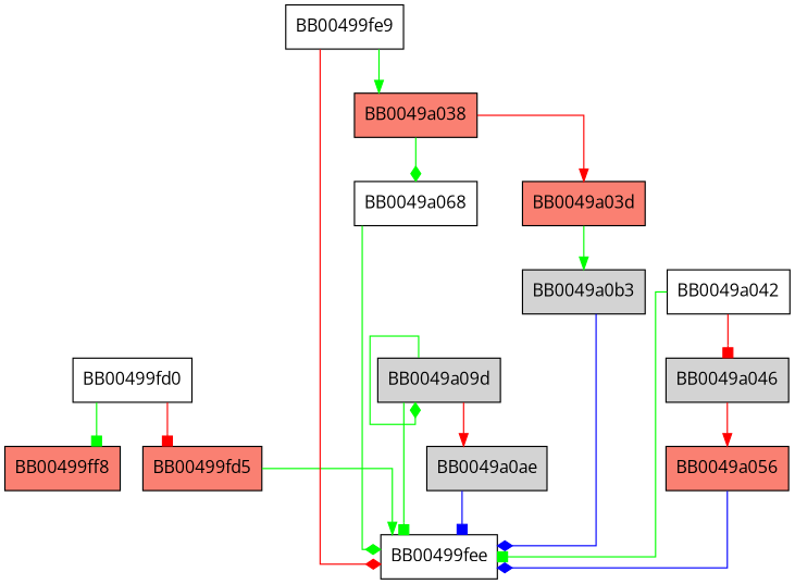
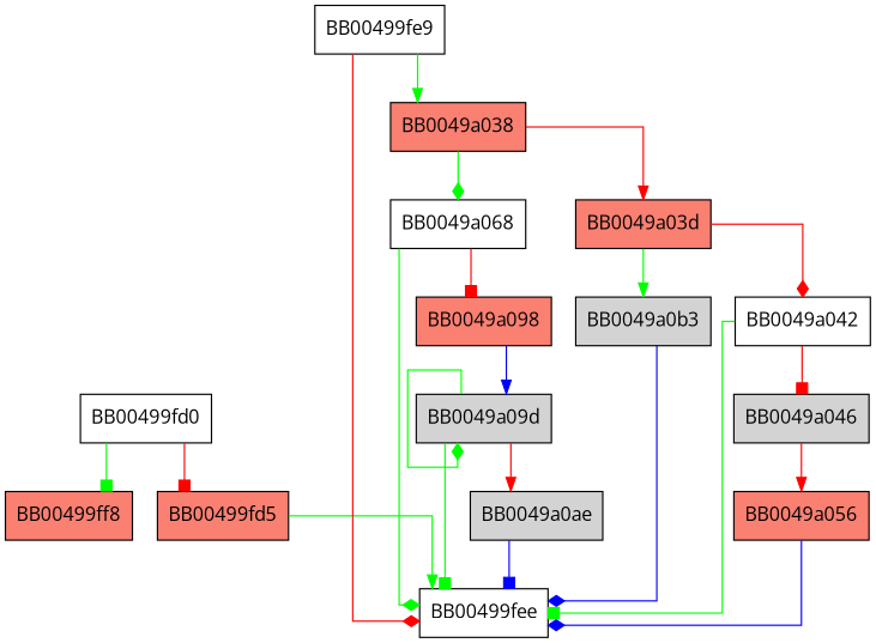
  digraph {
    fontname="Open Sans"
    splines=ortho
    node [fillcolor=salmon fontname="Open Sans" shape=box style=filled]
    edge [arrowhead=box color=green fontname="Open Sans"]
    BB00499ff8
    BB00499fd0 [fillcolor=white]
    BB00499fd5
    BB00499fee [fillcolor=white]
    BB00499fe9 [fillcolor=white]
    BB0049a038
    BB0049a068 [fillcolor=white]
    BB0049a03d
+   BB0049a098
    BB0049a0b3 [fillcolor=lightgrey]
    BB0049a042 [fillcolor=white]
    BB0049a09d [fillcolor=lightgrey]
    BB0049a046 [fillcolor=lightgrey]
    BB0049a056
    BB0049a0ae [fillcolor=lightgrey]
    BB00499fd0 -> BB00499ff8
    BB00499fd0 -> BB00499fd5 [color=red]
    BB00499fd5 -> BB00499fee [arrowhead=normal]
    BB00499fe9 -> BB00499fee [arrowhead=diamond color=red]
    BB00499fe9 -> BB0049a038 [arrowhead=normal]
    BB0049a038 -> BB0049a068 [arrowhead=diamond]
    BB0049a038 -> BB0049a03d [arrowhead=normal color=red]
    BB0049a068 -> BB00499fee [arrowhead=diamond]
+   BB0049a068 -> BB0049a098 [color=red]
    BB0049a03d -> BB0049a0b3 [arrowhead=normal]
+   BB0049a03d -> BB0049a042 [arrowhead=diamond color=red]
+   BB0049a098 -> BB0049a09d [arrowhead=normal color=blue]
    BB0049a0b3 -> BB00499fee [arrowhead=diamond color=blue]
    BB0049a042 -> BB00499fee
    BB0049a042 -> BB0049a046 [color=red]
    BB0049a09d -> BB00499fee
    BB0049a09d -> BB0049a09d [arrowhead=diamond]
    BB0049a09d -> BB0049a0ae [arrowhead=normal color=red]
    BB0049a046 -> BB0049a056 [arrowhead=normal color=red]
    BB0049a056 -> BB00499fee [arrowhead=diamond color=blue]
    BB0049a0ae -> BB00499fee [color=blue]
  }
